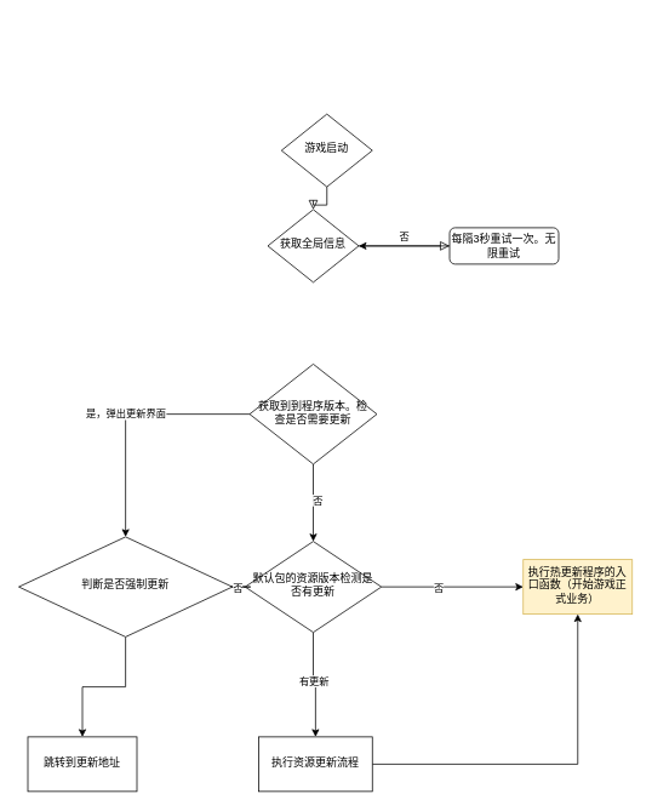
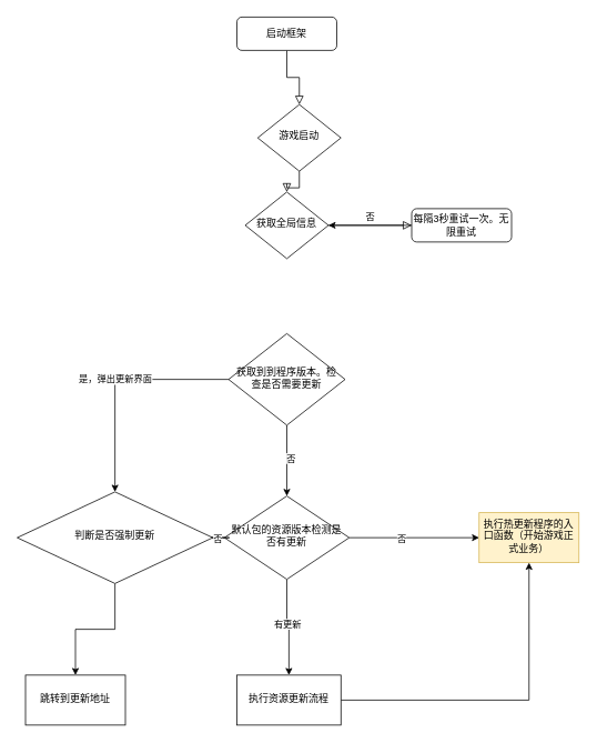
  <mxCell id="0" />
  <mxCell id="1" parent="0" />
+ <mxCell id="2" value="" style="rounded=0;html=1;jettySize=auto;orthogonalLoop=1;fontSize=11;endArrow=block;endFill=0;endSize=8;strokeWidth=1;shadow=0;labelBackgroundColor=none;edgeStyle=orthogonalEdgeStyle;" parent="1" source="3" target="5" edge="1"><mxGeometry relative="1" as="geometry" /></mxCell>
+ <mxCell id="3" value="启动框架" style="rounded=1;whiteSpace=wrap;html=1;fontSize=12;glass=0;strokeWidth=1;shadow=0;" parent="1" vertex="1"><mxGeometry x="284" y="20" width="120" height="40" as="geometry" /></mxCell>
  <mxCell id="4" value="" style="rounded=0;html=1;jettySize=auto;orthogonalLoop=1;fontSize=11;endArrow=block;endFill=0;endSize=8;strokeWidth=1;shadow=0;labelBackgroundColor=none;edgeStyle=orthogonalEdgeStyle;" parent="1" source="5" target="7" edge="1"><mxGeometry y="20" relative="1" as="geometry"><mxPoint as="offset" /></mxGeometry></mxCell>
  <mxCell id="5" value="游戏启动" style="rhombus;whiteSpace=wrap;html=1;shadow=0;fontFamily=Helvetica;fontSize=12;align=center;strokeWidth=1;spacing=6;spacingTop=-4;" parent="1" vertex="1"><mxGeometry x="309" y="125" width="100" height="80" as="geometry" /></mxCell>
  <mxCell id="6" value="否" style="edgeStyle=orthogonalEdgeStyle;rounded=0;html=1;jettySize=auto;orthogonalLoop=1;fontSize=11;endArrow=block;endFill=0;endSize=8;strokeWidth=1;shadow=0;labelBackgroundColor=none;" parent="1" source="7" target="9" edge="1"><mxGeometry y="10" relative="1" as="geometry"><mxPoint as="offset" /></mxGeometry></mxCell>
  <mxCell id="7" value="获取全局信息" style="rhombus;whiteSpace=wrap;html=1;shadow=0;fontFamily=Helvetica;fontSize=12;align=center;strokeWidth=1;spacing=6;spacingTop=-4;" parent="1" vertex="1"><mxGeometry x="294" y="230" width="100" height="80" as="geometry" /></mxCell>
  <mxCell id="8" value="" style="edgeStyle=orthogonalEdgeStyle;rounded=0;orthogonalLoop=1;jettySize=auto;html=1;" parent="1" source="9" target="7" edge="1"><mxGeometry relative="1" as="geometry" /></mxCell>
  <mxCell id="9" value="每隔3秒重试一次。无限重试" style="rounded=1;whiteSpace=wrap;html=1;fontSize=12;glass=0;strokeWidth=1;shadow=0;" parent="1" vertex="1"><mxGeometry x="494" y="250" width="120" height="40" as="geometry" /></mxCell>
  <mxCell id="10" value="" style="edgeStyle=orthogonalEdgeStyle;rounded=0;orthogonalLoop=1;jettySize=auto;html=1;" parent="1" source="13" target="18" edge="1"><mxGeometry relative="1" as="geometry" /></mxCell>
  <mxCell id="11" value="否" style="edgeLabel;html=1;align=center;verticalAlign=middle;resizable=0;points=[];" parent="10" vertex="1" connectable="0"><mxGeometry x="-0.073" y="4" relative="1" as="geometry"><mxPoint as="offset" /></mxGeometry></mxCell>
  <mxCell id="12" value="是，弹出更新界面" style="edgeStyle=orthogonalEdgeStyle;rounded=0;orthogonalLoop=1;jettySize=auto;html=1;" parent="1" source="13" target="22" edge="1"><mxGeometry relative="1" as="geometry" /></mxCell>
  <mxCell id="13" value="获取到到程序版本。检查是否需要更新" style="rhombus;whiteSpace=wrap;html=1;shadow=0;strokeWidth=1;spacing=6;spacingTop=-4;" parent="1" vertex="1"><mxGeometry x="274" y="400" width="140" height="110" as="geometry" /></mxCell>
  <mxCell id="14" value="" style="edgeStyle=orthogonalEdgeStyle;rounded=0;orthogonalLoop=1;jettySize=auto;html=1;" parent="1" source="18" target="23" edge="1"><mxGeometry relative="1" as="geometry" /></mxCell>
  <mxCell id="15" value="否" style="edgeLabel;html=1;align=center;verticalAlign=middle;resizable=0;points=[];" parent="14" vertex="1" connectable="0"><mxGeometry x="-0.2" relative="1" as="geometry"><mxPoint as="offset" /></mxGeometry></mxCell>
  <mxCell id="16" value="" style="edgeStyle=orthogonalEdgeStyle;rounded=0;orthogonalLoop=1;jettySize=auto;html=1;" parent="1" source="18" target="25" edge="1"><mxGeometry relative="1" as="geometry" /></mxCell>
  <mxCell id="17" value="有更新" style="edgeLabel;html=1;align=center;verticalAlign=middle;resizable=0;points=[];" parent="16" vertex="1" connectable="0"><mxGeometry x="-0.1" relative="1" as="geometry"><mxPoint as="offset" /></mxGeometry></mxCell>
  <mxCell id="18" value="默认包的资源版本检测是否有更新" style="rhombus;whiteSpace=wrap;html=1;shadow=0;strokeWidth=1;spacing=6;spacingTop=-4;" parent="1" vertex="1"><mxGeometry x="269" y="595" width="150" height="100" as="geometry" /></mxCell>
  <mxCell id="19" style="edgeStyle=orthogonalEdgeStyle;rounded=0;orthogonalLoop=1;jettySize=auto;html=1;exitX=1;exitY=0.5;exitDx=0;exitDy=0;" parent="1" source="22" target="18" edge="1"><mxGeometry relative="1" as="geometry" /></mxCell>
  <mxCell id="20" value="否" style="edgeLabel;html=1;align=center;verticalAlign=middle;resizable=0;points=[];" parent="19" vertex="1" connectable="0"><mxGeometry x="0.071" relative="1" as="geometry"><mxPoint as="offset" /></mxGeometry></mxCell>
  <mxCell id="21" value="" style="edgeStyle=orthogonalEdgeStyle;rounded=0;orthogonalLoop=1;jettySize=auto;html=1;" parent="1" source="22" target="26" edge="1"><mxGeometry relative="1" as="geometry" /></mxCell>
  <mxCell id="22" value="判断是否强制更新" style="rhombus;whiteSpace=wrap;html=1;shadow=0;strokeWidth=1;spacing=6;spacingTop=-4;" parent="1" vertex="1"><mxGeometry x="20" y="590" width="235" height="110" as="geometry" /></mxCell>
  <mxCell id="23" value="执行热更新程序的入口函数（开始游戏正式业务）" style="whiteSpace=wrap;html=1;shadow=0;strokeWidth=1;spacing=6;spacingTop=-4;fillColor=#fff2cc;strokeColor=#d6b656;" parent="1" vertex="1"><mxGeometry x="575" y="615" width="120" height="60" as="geometry" /></mxCell>
  <mxCell id="24" style="edgeStyle=orthogonalEdgeStyle;rounded=0;orthogonalLoop=1;jettySize=auto;html=1;exitX=1;exitY=0.5;exitDx=0;exitDy=0;" parent="1" source="25" target="23" edge="1"><mxGeometry relative="1" as="geometry" /></mxCell>
  <mxCell id="25" value="执行资源更新流程" style="whiteSpace=wrap;html=1;shadow=0;strokeWidth=1;spacing=6;spacingTop=-4;rounded=0;glass=0;" parent="1" vertex="1"><mxGeometry x="284" y="810" width="125" height="60" as="geometry" /></mxCell>
  <mxCell id="26" value="跳转到更新地址" style="whiteSpace=wrap;html=1;shadow=0;strokeWidth=1;spacing=6;spacingTop=-4;" parent="1" vertex="1"><mxGeometry x="30" y="810" width="120" height="60" as="geometry" /></mxCell>
